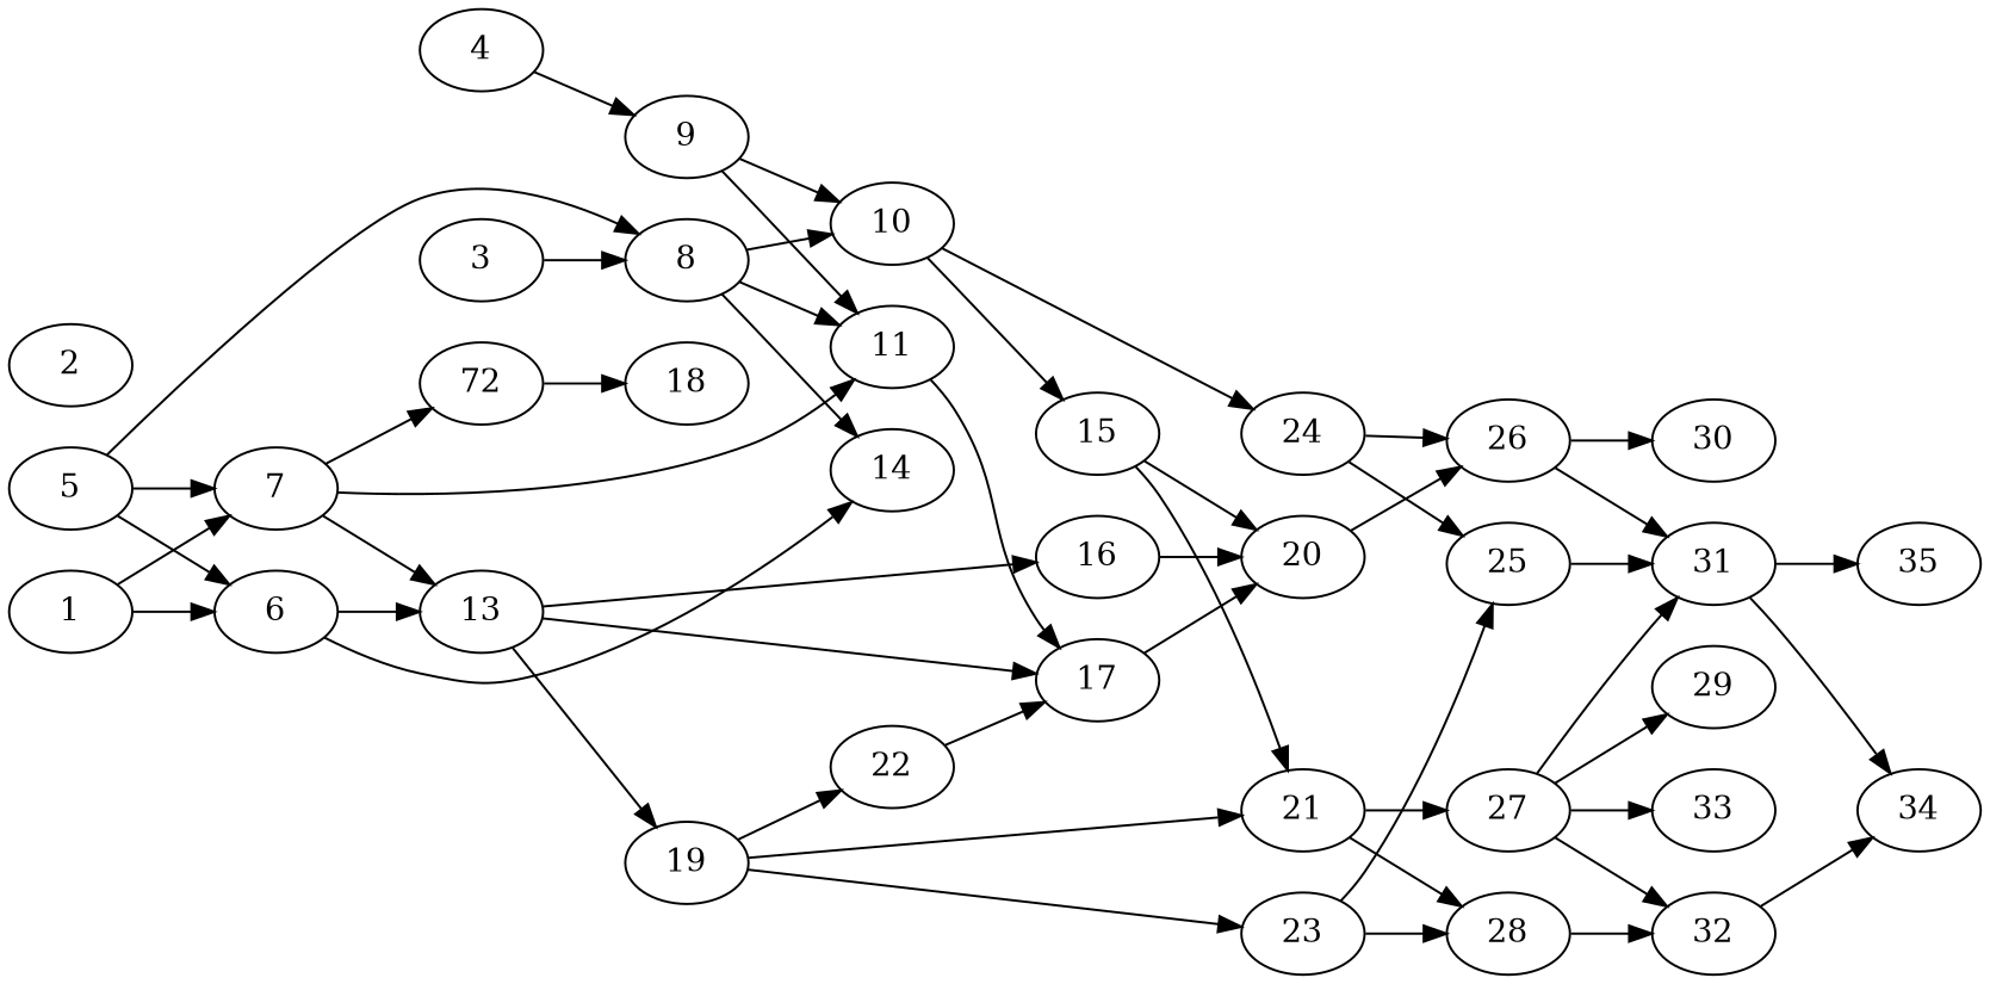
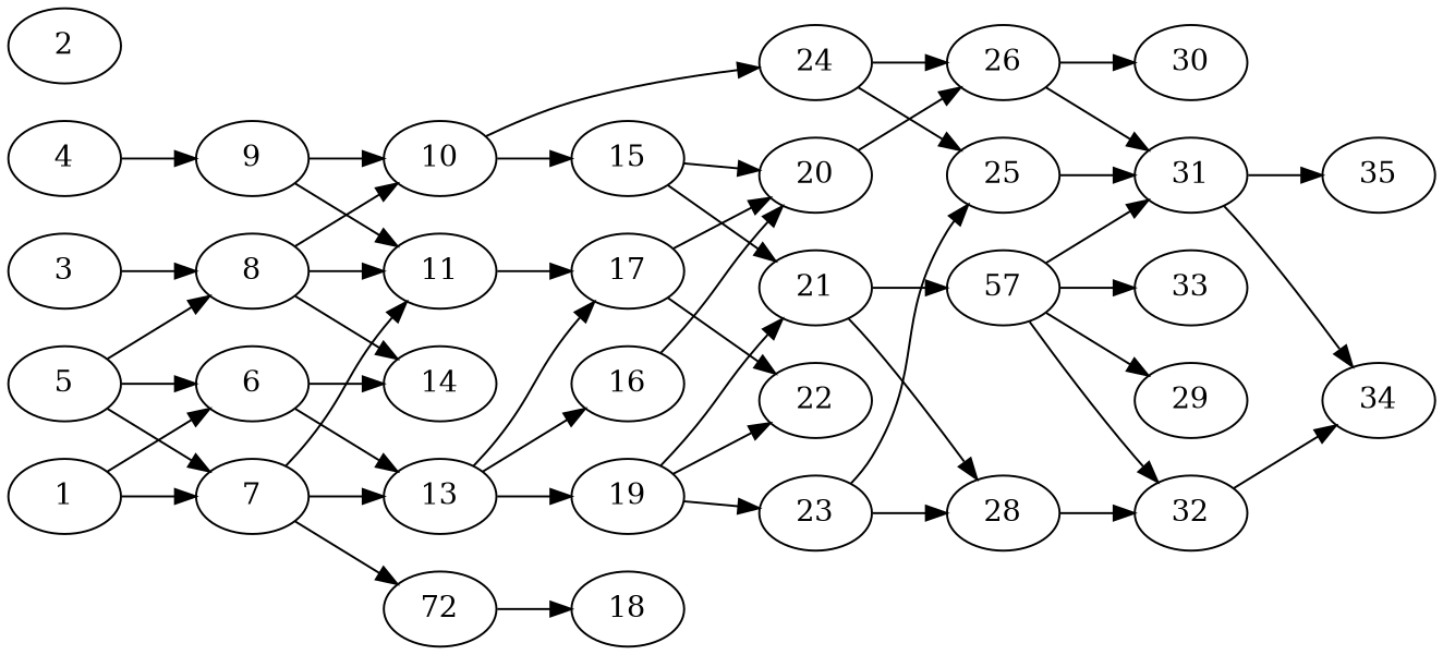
  digraph {
    rankdir=LR
    node [alpha=0.15]
    1 [alpha=0.16 expect_size=5708800]
    6 [alpha=0.18 expect_size=9451520]
    7 [alpha=0.01 expect_size=18439168]
    13 [alpha=0.04 expect_size=46098432]
    14 [alpha=0.01 expect_size=30074880]
    11 [alpha=0.00 expect_size=27843584]
    n7 [alpha=0.05 expect_size=18695168 label=72]
    17 [alpha=0.18 expect_size=15976448]
    16 [alpha=0.11 expect_size=19858432]
    19 [alpha=0.14 expect_size=14804992]
    18 [alpha=0.18 expect_size=17381376]
    2 [alpha=0.12 expect_size=16168960]
    3 [alpha=0.13 expect_size=34426880]
    8 [alpha=0.19 expect_size=23795712]
    10 [alpha=0.11 expect_size=23991296]
    15 [alpha=0.17 expect_size=45078528]
    24 [alpha=0.03 expect_size=8136704]
    4 [alpha=0.06 expect_size=43614208]
    9 [alpha=0.16 expect_size=34422784]
    5 [alpha=0.09 expect_size=10300416]
    20 [alpha=0.12 expect_size=6146048]
    22 [expect_size=33452032]
    21 [alpha=0.11 expect_size=33258496]
    23 [alpha=0.10 expect_size=45318144]
    26 [alpha=0.13 expect_size=48476160]
-   27 [alpha=0.14 expect_size=26437632]
+   27 [alpha=0.14 expect_size=26437632 label=57]
    28 [alpha=0.04 expect_size=22712320]
    25 [alpha=0.17 expect_size=9547776]
    31 [expect_size=31584256]
    30 [expect_size=49557504]
    29 [alpha=0.06 expect_size=17080320]
    32 [alpha=0.20 expect_size=10814464]
    33 [alpha=0.02 expect_size=45359104]
    34 [expect_size=22845440]
    35 [alpha=0.05 expect_size=28830720]
    1 -> 6
    1 -> 7
    6 -> 13
    6 -> 14
    7 -> 13
    7 -> 11
    7 -> n7
    13 -> 17
    13 -> 16
    13 -> 19
    11 -> 17
    n7 -> 18
    17 -> 20
-   22 -> 17
+   17 -> 22
    16 -> 20
    19 -> 22
    19 -> 21
    19 -> 23
    3 -> 8
    8 -> 14
    8 -> 11
    8 -> 10
    10 -> 15
    10 -> 24
    15 -> 20
    15 -> 21
    24 -> 26
    24 -> 25
    4 -> 9
    9 -> 11
    9 -> 10
    5 -> 6
    5 -> 7
    5 -> 8
    20 -> 26
    21 -> 27
    21 -> 28
    23 -> 28
    23 -> 25
    26 -> 31
    26 -> 30
    27 -> 31
    27 -> 29
    27 -> 32
    27 -> 33
    28 -> 32
    25 -> 31
    31 -> 34
    31 -> 35
    32 -> 34
  }
